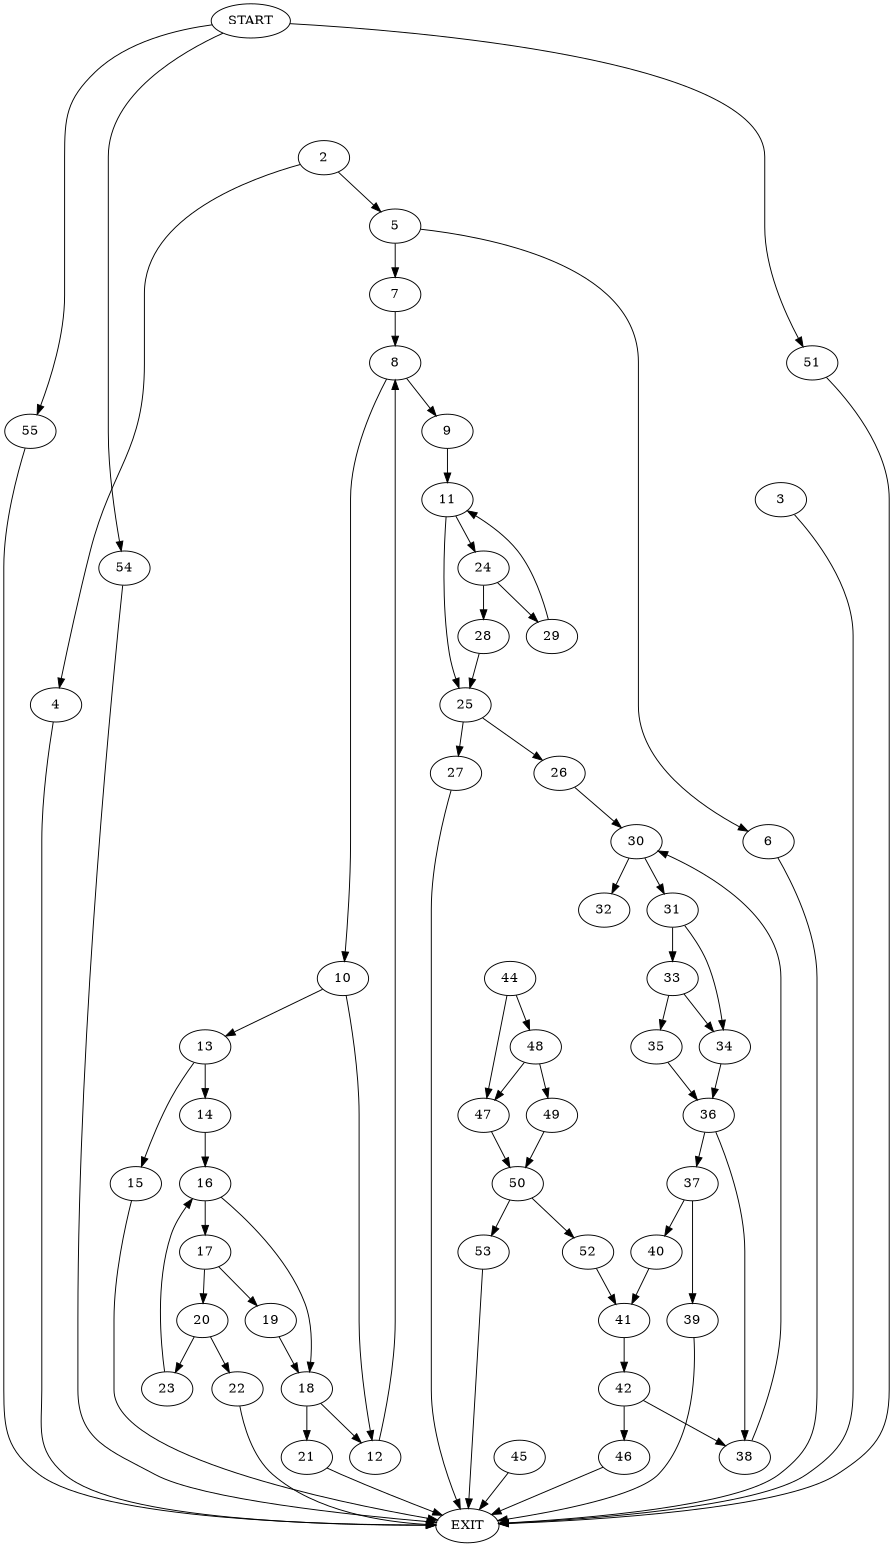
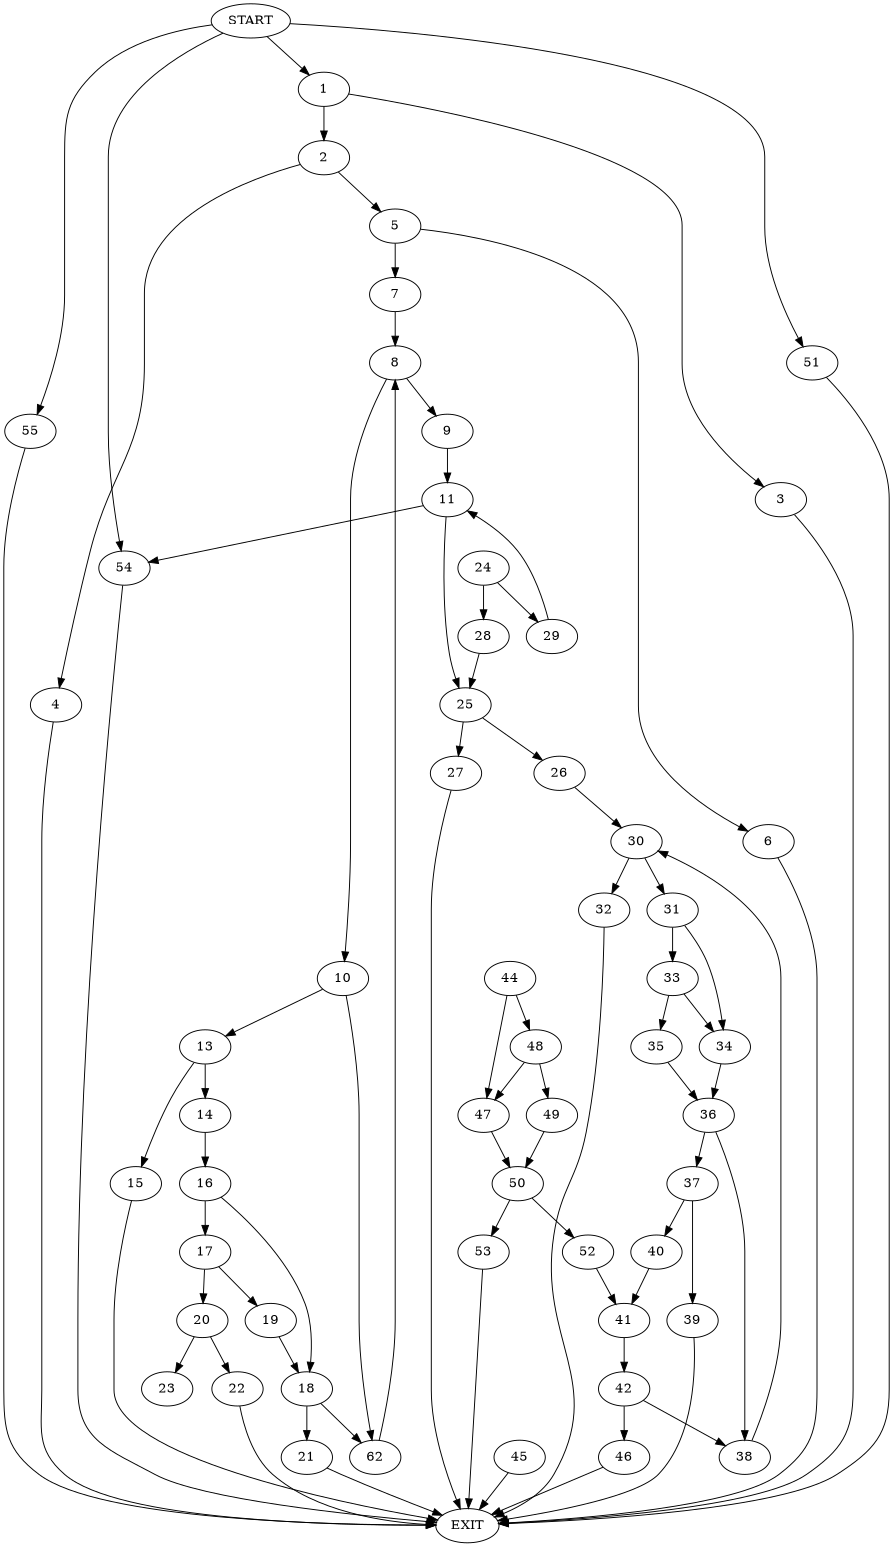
  digraph {
    n1 [label=START]
+   1
    51
    54
    55
    2
    3
    n8 [label=EXIT]
    4
    5
    6
    7
    8
    9
    10
    11
-   12
+   12 [label=62]
    13
    24
    25
    14
    15
    28
    29
    26
    27
    16
    17
    18
    19
    20
    21
    22
    23
    30
    31
    32
    33
    34
    35
    36
    37
    38
    39
    40
    41
    42
    46
    44
    47
    48
    45
    50
    49
    52
    53
+   n1 -> 1
    n1 -> 51
    n1 -> 54
    n1 -> 55
+   1 -> 2
+   1 -> 3
    51 -> n8
    54 -> n8
    55 -> n8
    2 -> 4
    2 -> 5
    3 -> n8
    4 -> n8
    5 -> 6
    5 -> 7
    6 -> n8
    7 -> 8
    8 -> 9
    8 -> 10
    9 -> 11
    10 -> 12
    10 -> 13
-   11 -> 24
+   11 -> 54
    11 -> 25
    12 -> 8
    13 -> 14
    13 -> 15
    24 -> 28
    24 -> 29
    25 -> 26
    25 -> 27
    14 -> 16
    15 -> n8
    28 -> 25
    29 -> 11
    26 -> 30
    27 -> n8
    16 -> 17
    16 -> 18
    17 -> 19
    17 -> 20
    18 -> 12
    18 -> 21
    19 -> 18
    20 -> 22
    20 -> 23
    21 -> n8
    22 -> n8
-   23 -> 16
    30 -> 31
    30 -> 32
    31 -> 33
    31 -> 34
+   32 -> n8
    33 -> 34
    33 -> 35
    34 -> 36
    35 -> 36
    36 -> 37
    36 -> 38
    37 -> 39
    37 -> 40
    38 -> 30
    39 -> n8
    40 -> 41
    41 -> 42
    42 -> 38
    42 -> 46
    46 -> n8
    44 -> 47
    44 -> 48
    47 -> 50
    48 -> 47
    48 -> 49
    45 -> n8
    50 -> 52
    50 -> 53
    49 -> 50
    52 -> 41
    53 -> n8
  }
